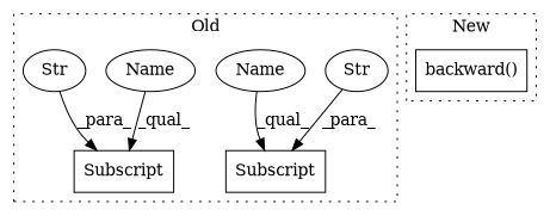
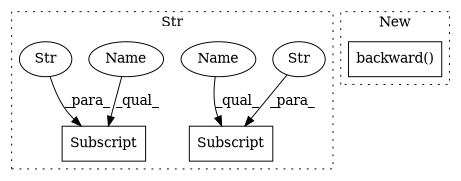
  digraph {
    node [a=63 l=12 shape=ellipse]
    n1 [l="24,0" label=Subscript s="9439,0" shape=box]
    n2 [a=66 l=10 label=Str s=9452]
    n3 [l="30,0" label=Subscript s="9355,0" shape=box]
    n4 [a=66 l=16 label=Str s=9368]
    n5 [a=87 label=Name s=9439]
    n6 [a=87 label=Name s=9355]
    n7 [a=75 l=21 label="backward()" s=9721 shape=box]
    subgraph cluster_1 {
-     label=Old
+     label=Str
      style=dotted
      n1
      n2
      n3
      n4
      n5
      n6
    }
    subgraph cluster_2 {
      label=New
      style=dotted
      n7
    }
    n2 -> n1 [label=_para_]
    n4 -> n3 [label=_para_]
    n5 -> n1 [label=_qual_]
    n6 -> n3 [label=_qual_]
  }
